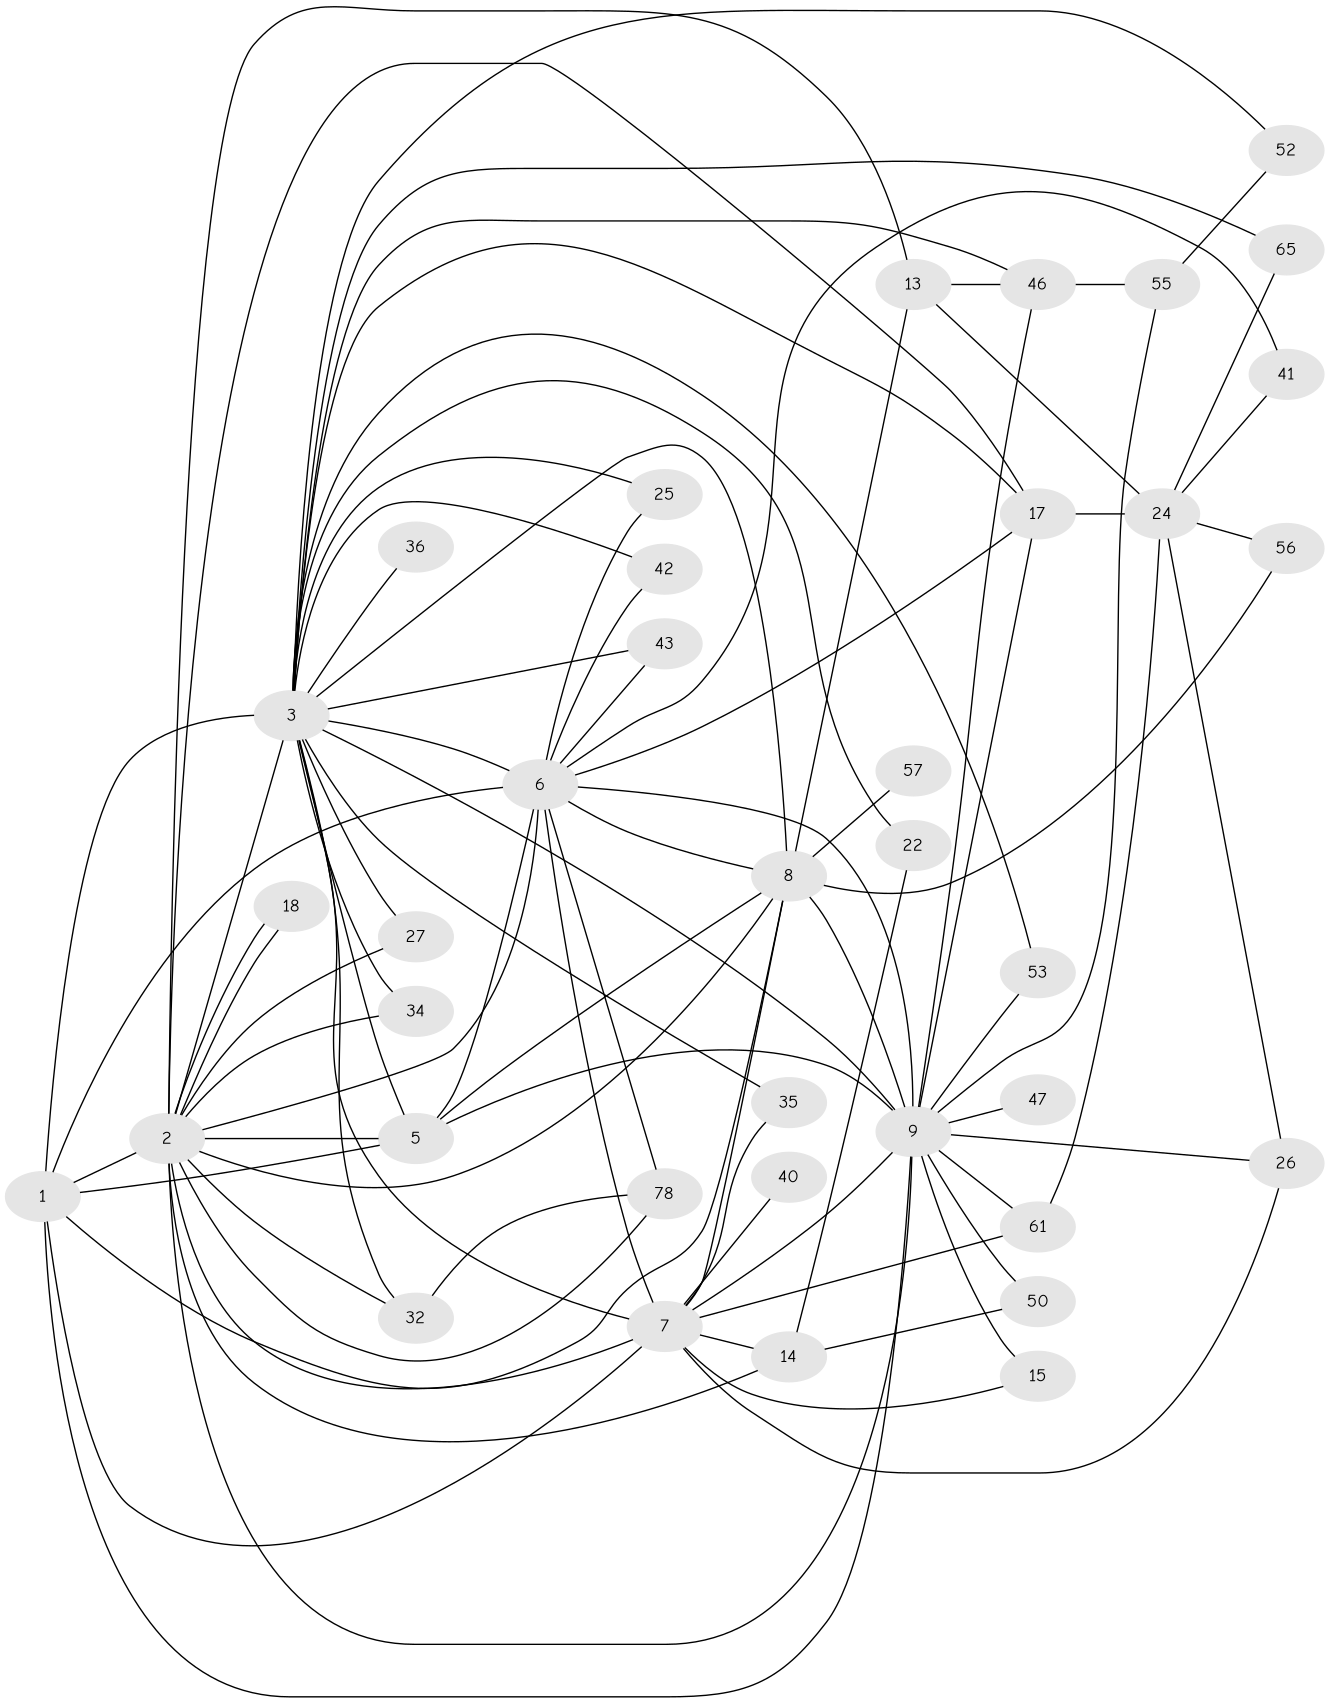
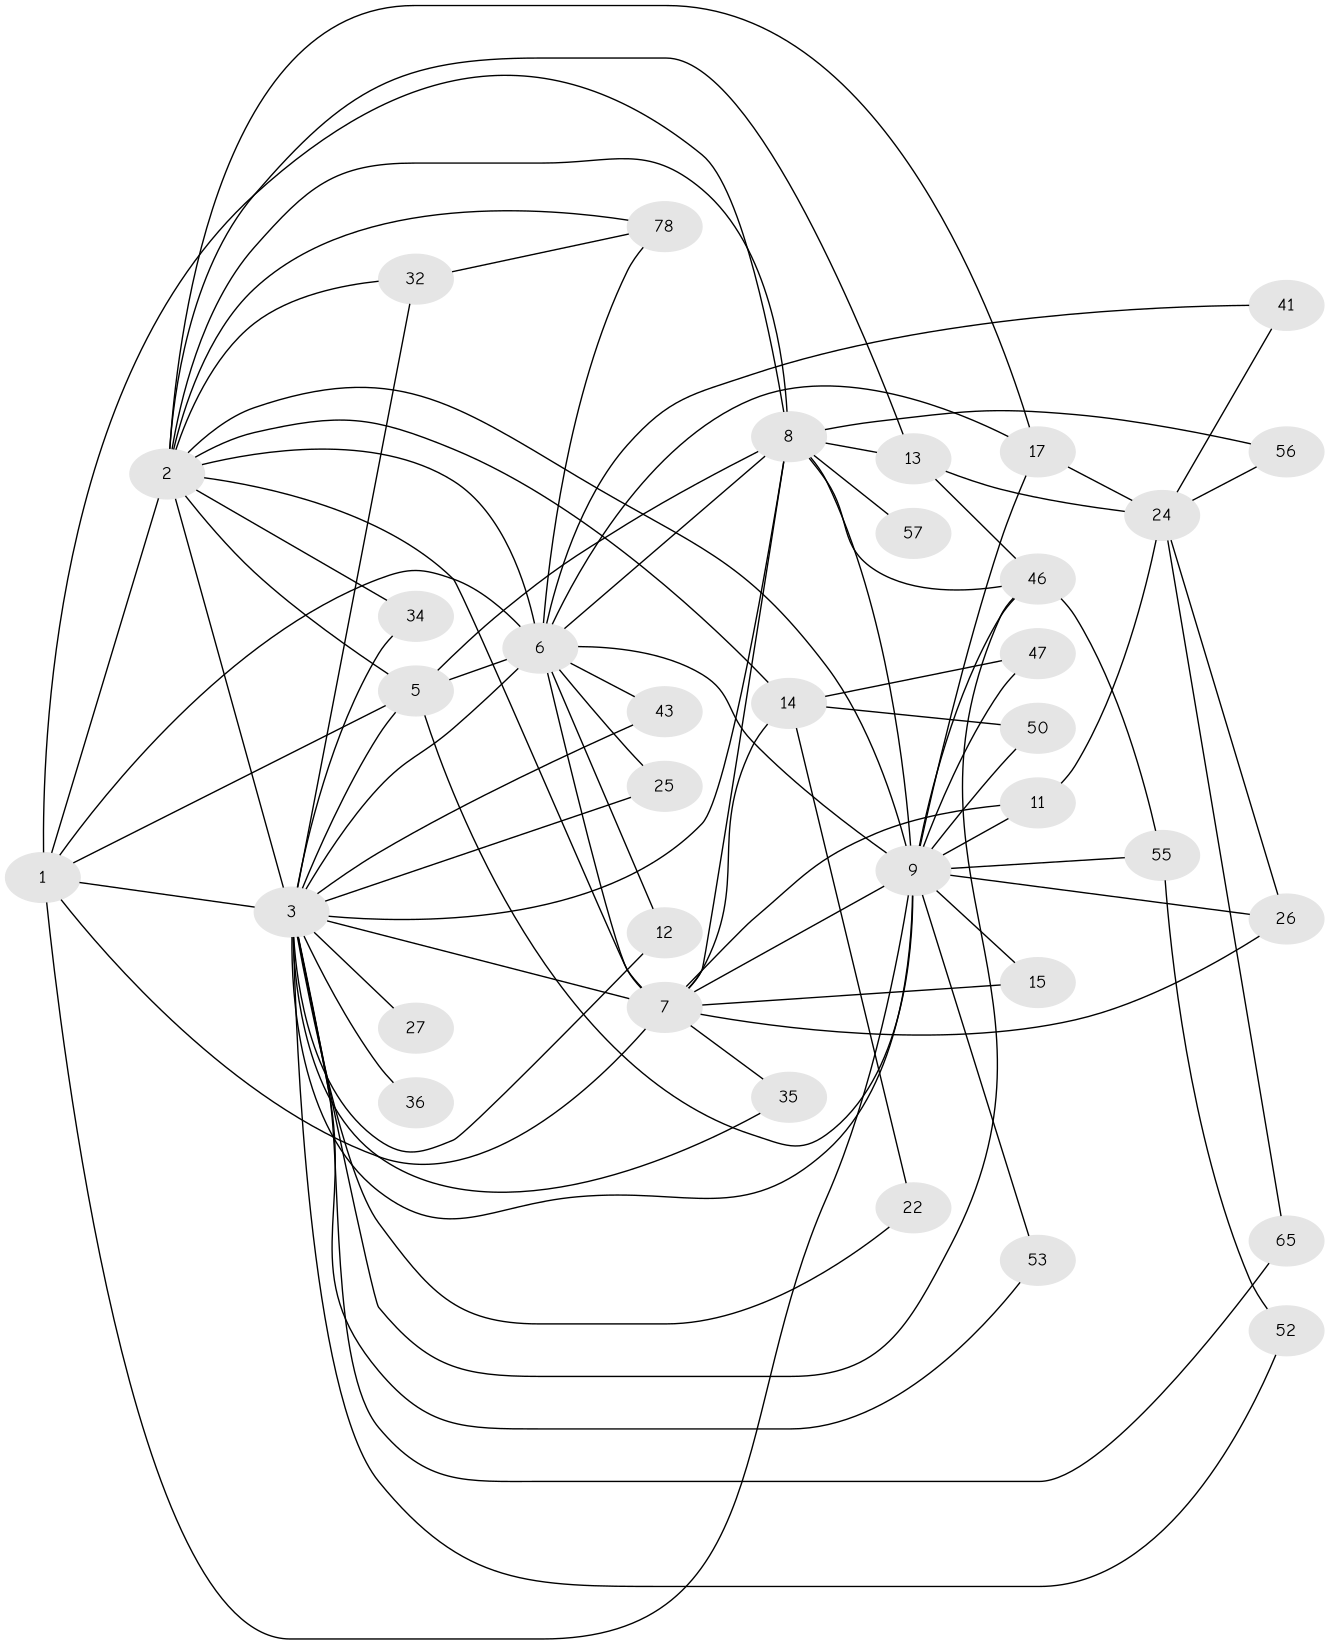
  graph {
    fontname="Comic Neue"
    rankdir=LR
    node [color=gray90 fontname="Comic Neue" style=filled]
    edge [fontname="Comic Neue"]
    1 [super="+49"]
    2 [super="+4"]
    3 [super="+10"]
    5 [super="+59"]
    6 [super="+28"]
    7 [super="+19"]
    8 [super="+20"]
    9 [super="+60"]
    13
    14 [super="+45"]
    17 [super="+51"]
-   18
    27
    32
    34
    n16 [label=78 super="+44"]
    25 [super="+29"]
-   12 [label=42]
+   12
    n19 [label=46 super="+50"]
    22
    35
    36
    43
    52
    53
    n26 [label=65]
    41
-   40
-   11 [label=61]
+   11
    15 [super="+21"]
    26 [super="+48"]
    56
    57
    n34 [label=50]
    47
    55
    24 [super="+39"]
    1 -- 2 [weight=2]
    1 -- 3 [weight=2]
    1 -- 5
    1 -- 6
    1 -- 7
    1 -- 8
    1 -- 9 [weight=2]
    2 -- 3 [weight=4]
    2 -- 5 [weight=2]
    2 -- 6 [weight=2]
    2 -- 7 [weight=2]
    2 -- 8 [weight=2]
    2 -- 9 [weight=2]
    2 -- 13
    2 -- 14
    2 -- 17
-   2 -- 18
-   2 -- 18
-   2 -- 27
    2 -- 32
    2 -- 34
    2 -- n16
    3 -- 5 [weight=2]
    3 -- 6 [weight=2]
    3 -- 7 [weight=3]
    3 -- 8 [weight=2]
    3 -- 9 [weight=2]
-   3 -- 17
    3 -- 27
    3 -- 32
    3 -- 34
    3 -- 25
    3 -- 12
    3 -- n19
    3 -- 22
    3 -- 35
    3 -- 36 [weight=2]
    3 -- 43
    3 -- 52
    3 -- 53
    3 -- n26
    5 -- 6 [weight=2]
    5 -- 8
    5 -- 9
    6 -- 7
    6 -- 8
    6 -- 9
    6 -- 17
    6 -- n16
    6 -- 25
    6 -- 12
    6 -- 43
    6 -- 41
    7 -- 8
    7 -- 9
    7 -- 14
    7 -- 35
-   7 -- 40
    7 -- 11
    7 -- 15
    7 -- 26
    8 -- 9
    8 -- 13
+   8 -- n19
    8 -- 56
    8 -- 57
    9 -- 17
    9 -- n19
    9 -- 53
    9 -- 11
    9 -- 15 [weight=2]
    9 -- 26
    9 -- n34
    9 -- 47
    9 -- 55
    13 -- n19
    13 -- 24
    14 -- 22
    14 -- n34
+   14 -- 47
    17 -- 24
    32 -- n16
    n19 -- 55
    11 -- 24
    55 -- 52
    24 -- n26
    24 -- 41
    24 -- 26
    24 -- 56
  }
